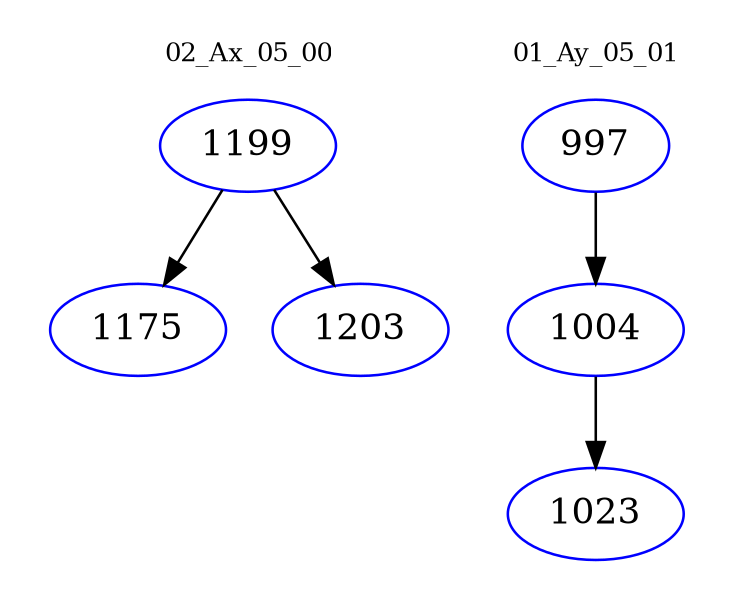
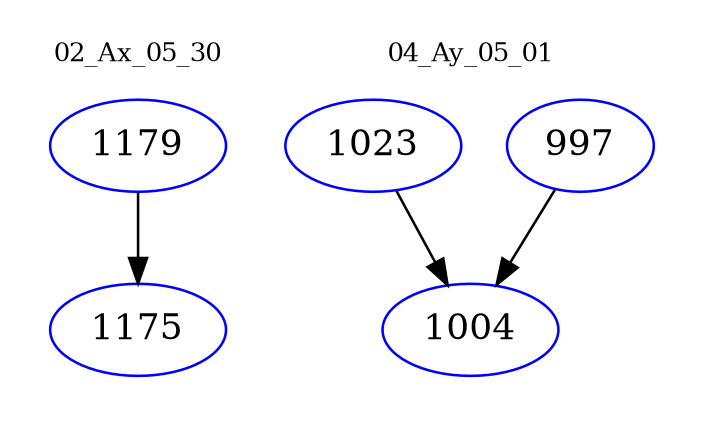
  digraph {
    node [color=blue]
    edge [color=black]
-   n1 [label=1199]
+   n1 [label=1179]
    n2 [label=1175]
-   n3 [label=1203]
    n4 [label=1004]
    n5 [label=997]
    n6 [label=1023]
    subgraph cluster_1 {
      color=white
      fontsize=10
-     label="02_Ax_05_00"
+     label="02_Ax_05_30"
      n1
      n2
-     n3
    }
    subgraph cluster_2 {
      color=white
      fontsize=10
-     label="01_Ay_05_01"
+     label="04_Ay_05_01"
      n4
      n5
      n6
    }
    n1 -> n2
-   n1 -> n3
-   n4 -> n6
+   n6 -> n4
    n5 -> n4
  }
